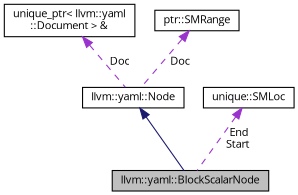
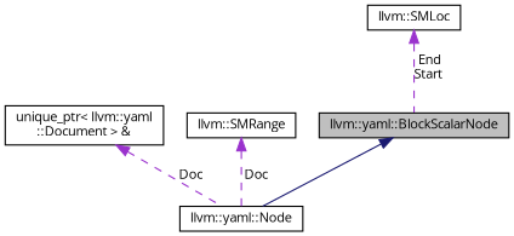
  digraph {
    fontname="Open Sans"
    node [color=black fontname="Open Sans" fontsize=10 shape=box]
    edge [color=darkorchid3 dir=back fontname="Open Sans" fontsize=10 labelfontname=Helvetica labelfontsize=10 style=dashed]
    n1 [fillcolor=grey75 fontcolor=black height=0.2 label="llvm::yaml::BlockScalarNode" style=filled width=0.4]
    n2 [height=0.2 label="llvm::yaml::Node" width=0.4]
    n3 [height=0.2 label="unique_ptr\< llvm::yaml\l::Document \> &" width=0.4]
-   n4 [height=0.2 label="ptr::SMRange" width=0.4]
-   n5 [height=0.2 label="unique::SMLoc" width=0.4]
-   n2 -> n1 [color=midnightblue style=solid]
+   n4 [height=0.2 label="llvm::SMRange" width=0.4]
+   n5 [height=0.2 label="llvm::SMLoc" width=0.4]
+   n1 -> n2 [color=midnightblue style=solid]
    n3 -> n2 [label=" Doc"]
    n4 -> n2 [label=" Doc"]
    n5 -> n1 [label=" End\nStart"]
  }
